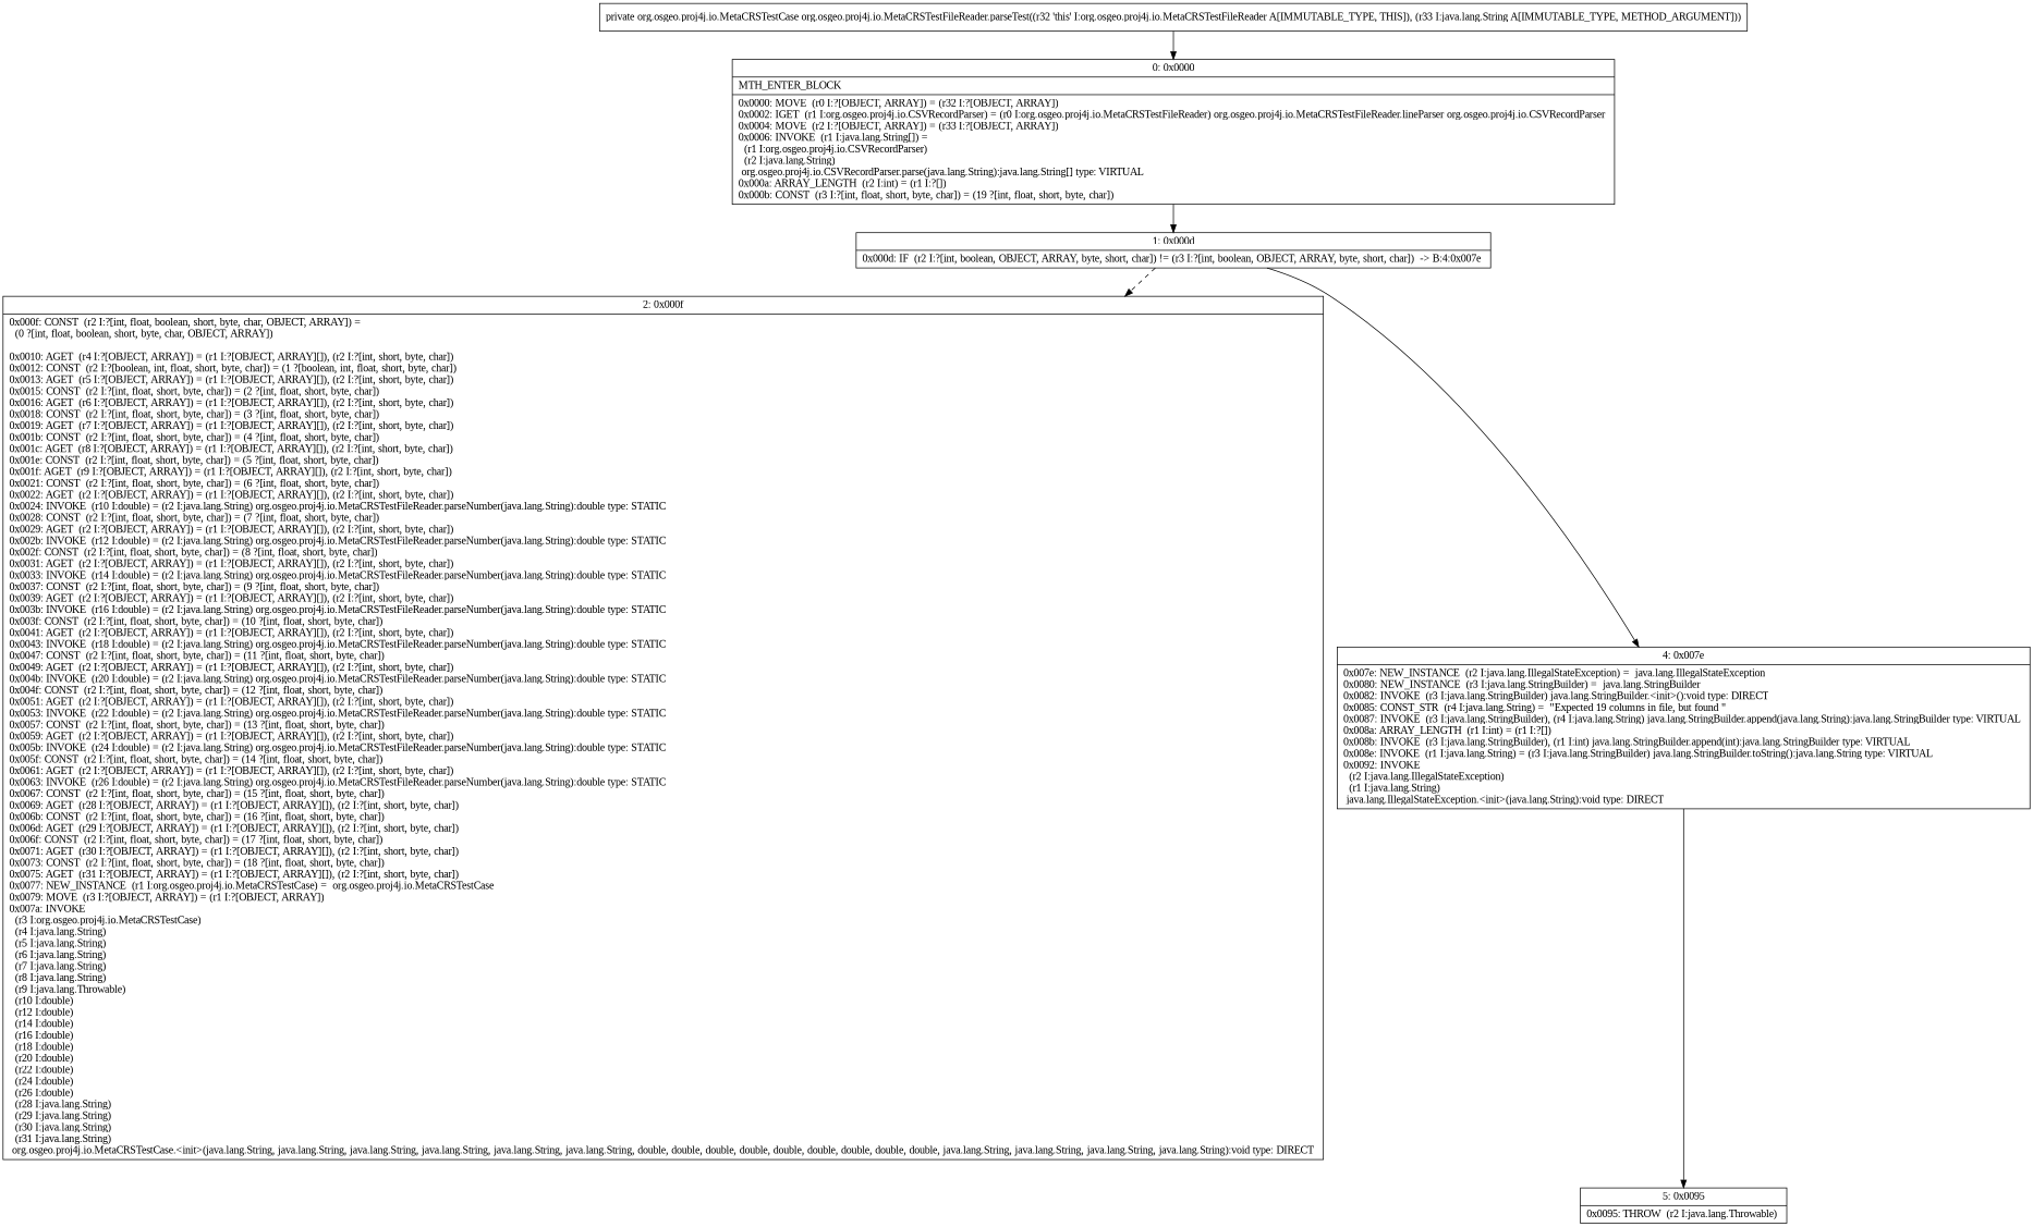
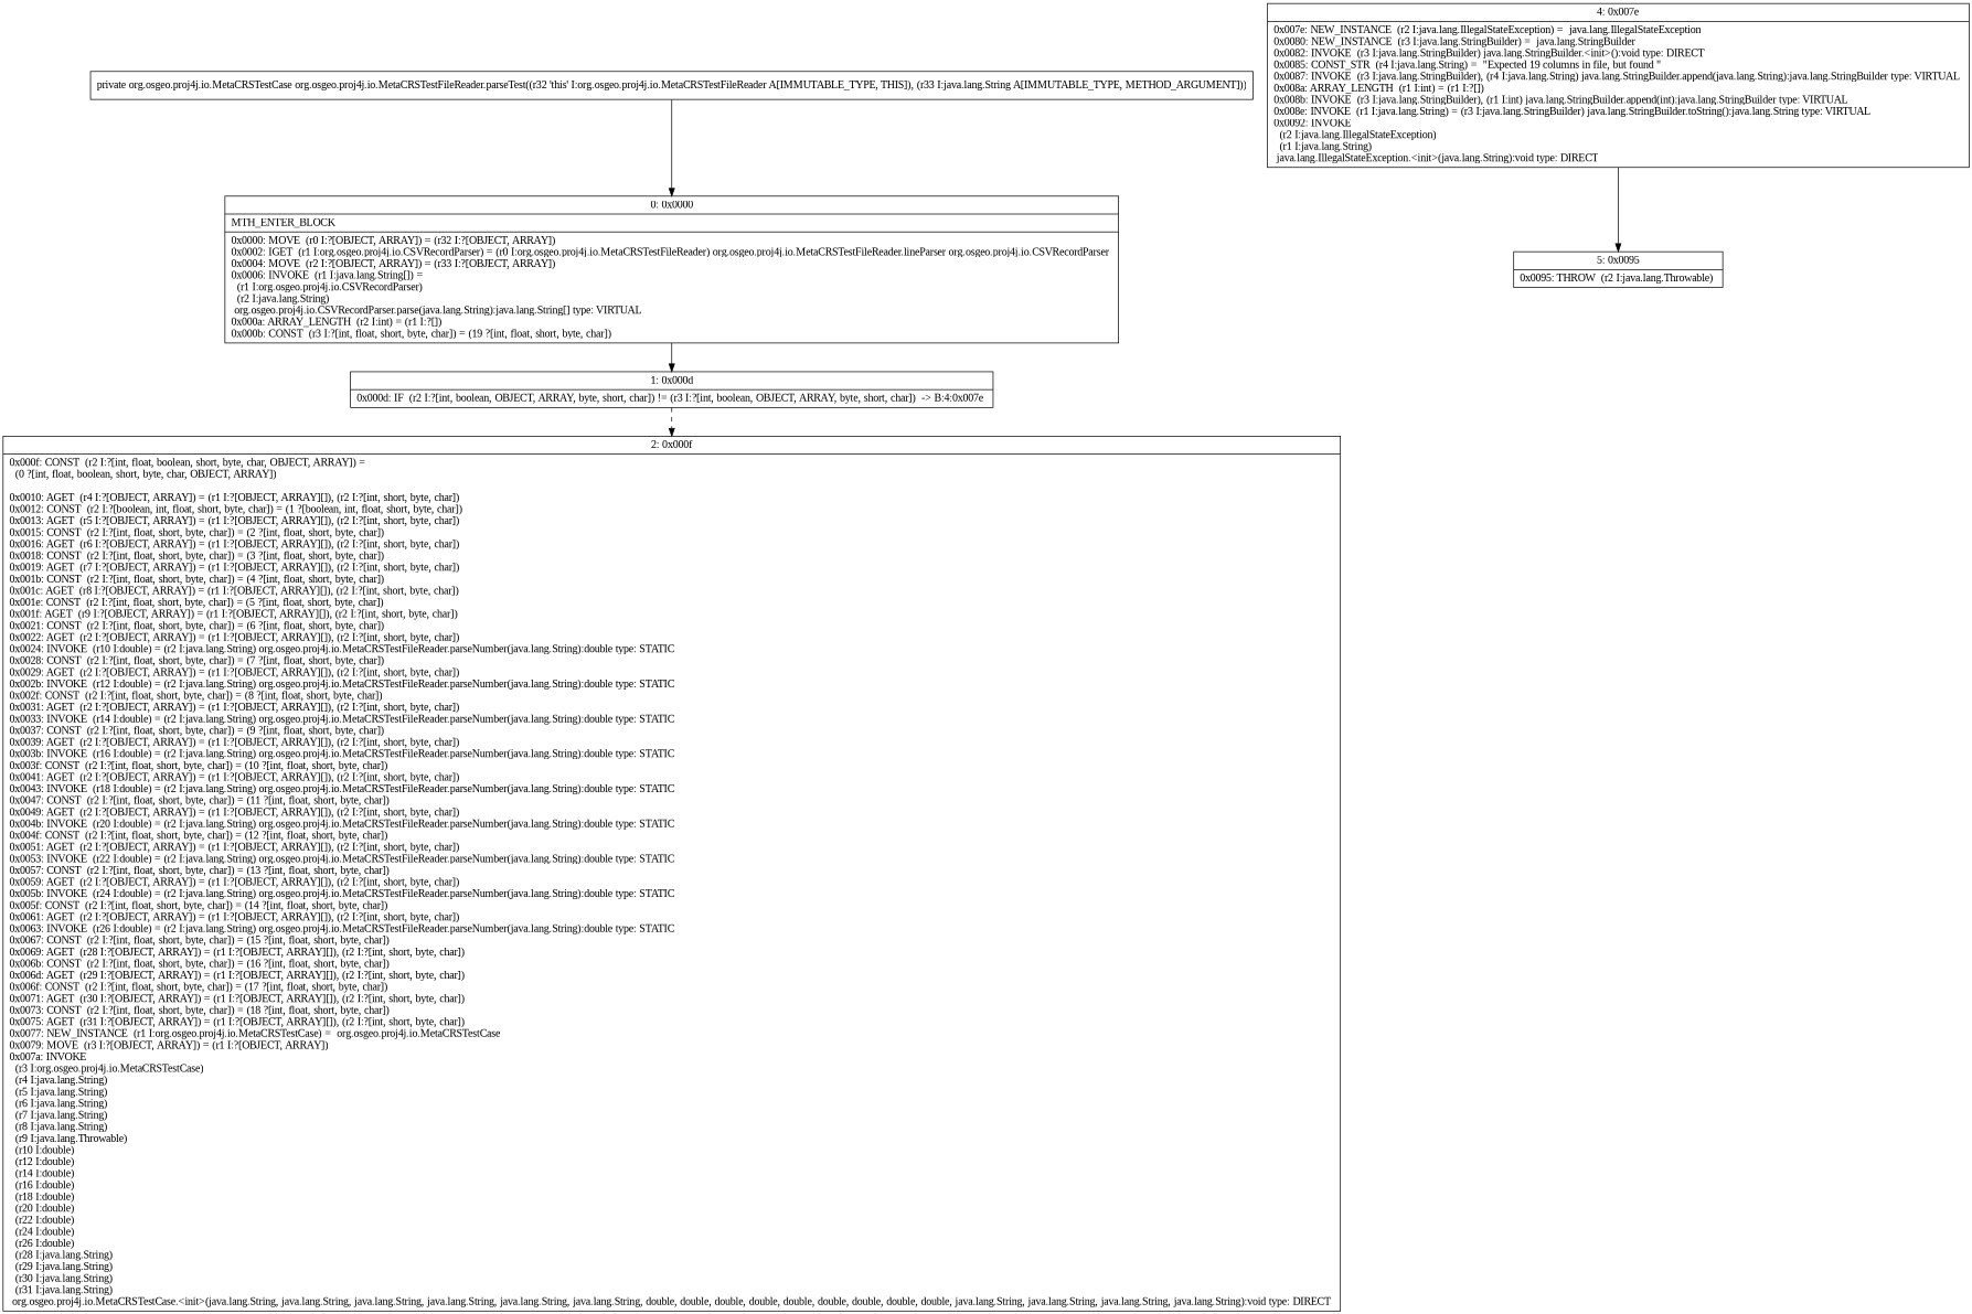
  digraph {
    fontname="Liberation Serif"
    node [fontname="Liberation Serif" shape=record]
    edge [fontname="Liberation Serif"]
    n1 [label="{0\:\ 0x0000|MTH_ENTER_BLOCK\l|0x0000: MOVE  (r0 I:?[OBJECT, ARRAY]) = (r32 I:?[OBJECT, ARRAY]) \l0x0002: IGET  (r1 I:org.osgeo.proj4j.io.CSVRecordParser) = (r0 I:org.osgeo.proj4j.io.MetaCRSTestFileReader) org.osgeo.proj4j.io.MetaCRSTestFileReader.lineParser org.osgeo.proj4j.io.CSVRecordParser \l0x0004: MOVE  (r2 I:?[OBJECT, ARRAY]) = (r33 I:?[OBJECT, ARRAY]) \l0x0006: INVOKE  (r1 I:java.lang.String[]) = \l  (r1 I:org.osgeo.proj4j.io.CSVRecordParser)\l  (r2 I:java.lang.String)\l org.osgeo.proj4j.io.CSVRecordParser.parse(java.lang.String):java.lang.String[] type: VIRTUAL \l0x000a: ARRAY_LENGTH  (r2 I:int) = (r1 I:?[]) \l0x000b: CONST  (r3 I:?[int, float, short, byte, char]) = (19 ?[int, float, short, byte, char]) \l}"]
    n2 [label="{1\:\ 0x000d|0x000d: IF  (r2 I:?[int, boolean, OBJECT, ARRAY, byte, short, char]) != (r3 I:?[int, boolean, OBJECT, ARRAY, byte, short, char])  \-\> B:4:0x007e \l}"]
    n3 [label="{2\:\ 0x000f|0x000f: CONST  (r2 I:?[int, float, boolean, short, byte, char, OBJECT, ARRAY]) = \l  (0 ?[int, float, boolean, short, byte, char, OBJECT, ARRAY])\l \l0x0010: AGET  (r4 I:?[OBJECT, ARRAY]) = (r1 I:?[OBJECT, ARRAY][]), (r2 I:?[int, short, byte, char]) \l0x0012: CONST  (r2 I:?[boolean, int, float, short, byte, char]) = (1 ?[boolean, int, float, short, byte, char]) \l0x0013: AGET  (r5 I:?[OBJECT, ARRAY]) = (r1 I:?[OBJECT, ARRAY][]), (r2 I:?[int, short, byte, char]) \l0x0015: CONST  (r2 I:?[int, float, short, byte, char]) = (2 ?[int, float, short, byte, char]) \l0x0016: AGET  (r6 I:?[OBJECT, ARRAY]) = (r1 I:?[OBJECT, ARRAY][]), (r2 I:?[int, short, byte, char]) \l0x0018: CONST  (r2 I:?[int, float, short, byte, char]) = (3 ?[int, float, short, byte, char]) \l0x0019: AGET  (r7 I:?[OBJECT, ARRAY]) = (r1 I:?[OBJECT, ARRAY][]), (r2 I:?[int, short, byte, char]) \l0x001b: CONST  (r2 I:?[int, float, short, byte, char]) = (4 ?[int, float, short, byte, char]) \l0x001c: AGET  (r8 I:?[OBJECT, ARRAY]) = (r1 I:?[OBJECT, ARRAY][]), (r2 I:?[int, short, byte, char]) \l0x001e: CONST  (r2 I:?[int, float, short, byte, char]) = (5 ?[int, float, short, byte, char]) \l0x001f: AGET  (r9 I:?[OBJECT, ARRAY]) = (r1 I:?[OBJECT, ARRAY][]), (r2 I:?[int, short, byte, char]) \l0x0021: CONST  (r2 I:?[int, float, short, byte, char]) = (6 ?[int, float, short, byte, char]) \l0x0022: AGET  (r2 I:?[OBJECT, ARRAY]) = (r1 I:?[OBJECT, ARRAY][]), (r2 I:?[int, short, byte, char]) \l0x0024: INVOKE  (r10 I:double) = (r2 I:java.lang.String) org.osgeo.proj4j.io.MetaCRSTestFileReader.parseNumber(java.lang.String):double type: STATIC \l0x0028: CONST  (r2 I:?[int, float, short, byte, char]) = (7 ?[int, float, short, byte, char]) \l0x0029: AGET  (r2 I:?[OBJECT, ARRAY]) = (r1 I:?[OBJECT, ARRAY][]), (r2 I:?[int, short, byte, char]) \l0x002b: INVOKE  (r12 I:double) = (r2 I:java.lang.String) org.osgeo.proj4j.io.MetaCRSTestFileReader.parseNumber(java.lang.String):double type: STATIC \l0x002f: CONST  (r2 I:?[int, float, short, byte, char]) = (8 ?[int, float, short, byte, char]) \l0x0031: AGET  (r2 I:?[OBJECT, ARRAY]) = (r1 I:?[OBJECT, ARRAY][]), (r2 I:?[int, short, byte, char]) \l0x0033: INVOKE  (r14 I:double) = (r2 I:java.lang.String) org.osgeo.proj4j.io.MetaCRSTestFileReader.parseNumber(java.lang.String):double type: STATIC \l0x0037: CONST  (r2 I:?[int, float, short, byte, char]) = (9 ?[int, float, short, byte, char]) \l0x0039: AGET  (r2 I:?[OBJECT, ARRAY]) = (r1 I:?[OBJECT, ARRAY][]), (r2 I:?[int, short, byte, char]) \l0x003b: INVOKE  (r16 I:double) = (r2 I:java.lang.String) org.osgeo.proj4j.io.MetaCRSTestFileReader.parseNumber(java.lang.String):double type: STATIC \l0x003f: CONST  (r2 I:?[int, float, short, byte, char]) = (10 ?[int, float, short, byte, char]) \l0x0041: AGET  (r2 I:?[OBJECT, ARRAY]) = (r1 I:?[OBJECT, ARRAY][]), (r2 I:?[int, short, byte, char]) \l0x0043: INVOKE  (r18 I:double) = (r2 I:java.lang.String) org.osgeo.proj4j.io.MetaCRSTestFileReader.parseNumber(java.lang.String):double type: STATIC \l0x0047: CONST  (r2 I:?[int, float, short, byte, char]) = (11 ?[int, float, short, byte, char]) \l0x0049: AGET  (r2 I:?[OBJECT, ARRAY]) = (r1 I:?[OBJECT, ARRAY][]), (r2 I:?[int, short, byte, char]) \l0x004b: INVOKE  (r20 I:double) = (r2 I:java.lang.String) org.osgeo.proj4j.io.MetaCRSTestFileReader.parseNumber(java.lang.String):double type: STATIC \l0x004f: CONST  (r2 I:?[int, float, short, byte, char]) = (12 ?[int, float, short, byte, char]) \l0x0051: AGET  (r2 I:?[OBJECT, ARRAY]) = (r1 I:?[OBJECT, ARRAY][]), (r2 I:?[int, short, byte, char]) \l0x0053: INVOKE  (r22 I:double) = (r2 I:java.lang.String) org.osgeo.proj4j.io.MetaCRSTestFileReader.parseNumber(java.lang.String):double type: STATIC \l0x0057: CONST  (r2 I:?[int, float, short, byte, char]) = (13 ?[int, float, short, byte, char]) \l0x0059: AGET  (r2 I:?[OBJECT, ARRAY]) = (r1 I:?[OBJECT, ARRAY][]), (r2 I:?[int, short, byte, char]) \l0x005b: INVOKE  (r24 I:double) = (r2 I:java.lang.String) org.osgeo.proj4j.io.MetaCRSTestFileReader.parseNumber(java.lang.String):double type: STATIC \l0x005f: CONST  (r2 I:?[int, float, short, byte, char]) = (14 ?[int, float, short, byte, char]) \l0x0061: AGET  (r2 I:?[OBJECT, ARRAY]) = (r1 I:?[OBJECT, ARRAY][]), (r2 I:?[int, short, byte, char]) \l0x0063: INVOKE  (r26 I:double) = (r2 I:java.lang.String) org.osgeo.proj4j.io.MetaCRSTestFileReader.parseNumber(java.lang.String):double type: STATIC \l0x0067: CONST  (r2 I:?[int, float, short, byte, char]) = (15 ?[int, float, short, byte, char]) \l0x0069: AGET  (r28 I:?[OBJECT, ARRAY]) = (r1 I:?[OBJECT, ARRAY][]), (r2 I:?[int, short, byte, char]) \l0x006b: CONST  (r2 I:?[int, float, short, byte, char]) = (16 ?[int, float, short, byte, char]) \l0x006d: AGET  (r29 I:?[OBJECT, ARRAY]) = (r1 I:?[OBJECT, ARRAY][]), (r2 I:?[int, short, byte, char]) \l0x006f: CONST  (r2 I:?[int, float, short, byte, char]) = (17 ?[int, float, short, byte, char]) \l0x0071: AGET  (r30 I:?[OBJECT, ARRAY]) = (r1 I:?[OBJECT, ARRAY][]), (r2 I:?[int, short, byte, char]) \l0x0073: CONST  (r2 I:?[int, float, short, byte, char]) = (18 ?[int, float, short, byte, char]) \l0x0075: AGET  (r31 I:?[OBJECT, ARRAY]) = (r1 I:?[OBJECT, ARRAY][]), (r2 I:?[int, short, byte, char]) \l0x0077: NEW_INSTANCE  (r1 I:org.osgeo.proj4j.io.MetaCRSTestCase) =  org.osgeo.proj4j.io.MetaCRSTestCase \l0x0079: MOVE  (r3 I:?[OBJECT, ARRAY]) = (r1 I:?[OBJECT, ARRAY]) \l0x007a: INVOKE  \l  (r3 I:org.osgeo.proj4j.io.MetaCRSTestCase)\l  (r4 I:java.lang.String)\l  (r5 I:java.lang.String)\l  (r6 I:java.lang.String)\l  (r7 I:java.lang.String)\l  (r8 I:java.lang.String)\l  (r9 I:java.lang.Throwable)\l  (r10 I:double)\l  (r12 I:double)\l  (r14 I:double)\l  (r16 I:double)\l  (r18 I:double)\l  (r20 I:double)\l  (r22 I:double)\l  (r24 I:double)\l  (r26 I:double)\l  (r28 I:java.lang.String)\l  (r29 I:java.lang.String)\l  (r30 I:java.lang.String)\l  (r31 I:java.lang.String)\l org.osgeo.proj4j.io.MetaCRSTestCase.\<init\>(java.lang.String, java.lang.String, java.lang.String, java.lang.String, java.lang.String, java.lang.String, double, double, double, double, double, double, double, double, double, java.lang.String, java.lang.String, java.lang.String, java.lang.String):void type: DIRECT \l}"]
    n4 [label="{4\:\ 0x007e|0x007e: NEW_INSTANCE  (r2 I:java.lang.IllegalStateException) =  java.lang.IllegalStateException \l0x0080: NEW_INSTANCE  (r3 I:java.lang.StringBuilder) =  java.lang.StringBuilder \l0x0082: INVOKE  (r3 I:java.lang.StringBuilder) java.lang.StringBuilder.\<init\>():void type: DIRECT \l0x0085: CONST_STR  (r4 I:java.lang.String) =  \"Expected 19 columns in file, but found \" \l0x0087: INVOKE  (r3 I:java.lang.StringBuilder), (r4 I:java.lang.String) java.lang.StringBuilder.append(java.lang.String):java.lang.StringBuilder type: VIRTUAL \l0x008a: ARRAY_LENGTH  (r1 I:int) = (r1 I:?[]) \l0x008b: INVOKE  (r3 I:java.lang.StringBuilder), (r1 I:int) java.lang.StringBuilder.append(int):java.lang.StringBuilder type: VIRTUAL \l0x008e: INVOKE  (r1 I:java.lang.String) = (r3 I:java.lang.StringBuilder) java.lang.StringBuilder.toString():java.lang.String type: VIRTUAL \l0x0092: INVOKE  \l  (r2 I:java.lang.IllegalStateException)\l  (r1 I:java.lang.String)\l java.lang.IllegalStateException.\<init\>(java.lang.String):void type: DIRECT \l}"]
    n5 [label="{5\:\ 0x0095|0x0095: THROW  (r2 I:java.lang.Throwable) \l}"]
    n6 [label="{private org.osgeo.proj4j.io.MetaCRSTestCase org.osgeo.proj4j.io.MetaCRSTestFileReader.parseTest((r32 'this' I:org.osgeo.proj4j.io.MetaCRSTestFileReader A[IMMUTABLE_TYPE, THIS]), (r33 I:java.lang.String A[IMMUTABLE_TYPE, METHOD_ARGUMENT])) }"]
    n1 -> n2
    n2 -> n3 [style=dashed]
-   n2 -> n4
    n4 -> n5
    n6 -> n1
  }
